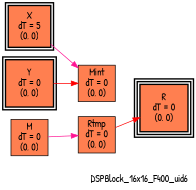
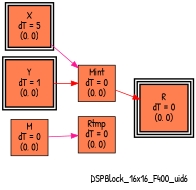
  digraph {
    fontname="Patrick Hand"
    label=DSPBlock_16x16_F400_uid6
    labeljust=right
    labelloc=bottom
    nodesep=0.25
    rankdir=LR
    ranksep=0.5
    node [color=black fillcolor=coral fontname="Patrick Hand" peripheries=1 shape=box style="bold, filled"]
    edge [arrowhead=normal arrowsize=1.0 arrowtail=normal color=deeppink dir=forward fontname="Patrick Hand" style=solid]
    n1 [label="X\ndT = 5\n(0, 0)" peripheries=2]
-   n2 [label="Y\ndT = 0\n(0, 0)" peripheries=2]
+   n2 [label="Y\ndT = 1\n(0, 0)" peripheries=2]
    n3 [label="R\ndT = 0\n(0, 0)" peripheries=3]
    n4 [label="Mint\ndT = 0\n(0, 0)" style=filled]
    n5 [label="M\ndT = 0\n(0, 0)" style=filled]
    n6 [label="Rtmp\ndT = 0\n(0, 0)" style=filled]
    subgraph sub_1 {
      rank=same
      n1
      n2
    }
    subgraph sub_2 {
      rank=same
      n3
    }
    n1 -> n4
    n2 -> n4 [color=red]
    n5 -> n6
-   n6 -> n3 [color=red]
+   n4 -> n3 [color=red]
  }
